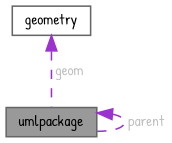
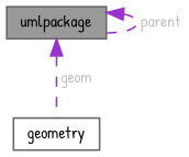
  digraph {
    fontname="Patrick Hand"
    node [color=gray40 fontname="Patrick Hand" fontsize=10 shape=box style=filled]
    edge [color=darkorchid3 dir=back fontcolor=grey fontname="Patrick Hand" fontsize=10 labelfontname=Helvetica labelfontsize=10 style=dashed]
    n1 [fillcolor=grey60 fontcolor=black height=0.2 label=umlpackage width=0.4]
    n2 [fillcolor=white height=0.2 label=geometry width=0.4]
    n1 -> n1 [label=" parent"]
-   n2 -> n1 [label=" geom"]
+   n1 -> n2 [label=" geom"]
  }
